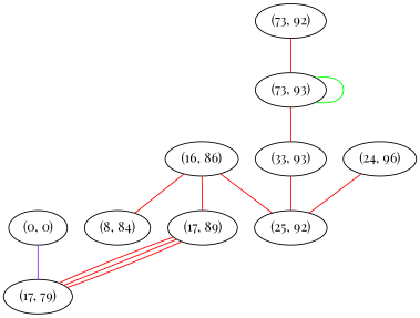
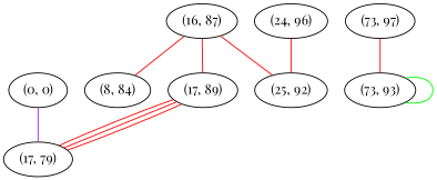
  graph {
    fontname="Playfair Display"
    node [fontname="Playfair Display"]
    edge [color=red fontname="Playfair Display" weight=1]
    "(0, 0)"
    "(17, 79)"
-   "(73, 97)" [label="(73, 92)"]
+   "(73, 97)"
    "(73, 93)"
-   "(33, 93)"
-   "(16, 87)" [label="(16, 86)"]
+   "(16, 87)"
    "(8, 84)"
    n8 [label="(17, 89)"]
    "(25, 92)"
    "(24, 96)"
    "(0, 0)" -- "(17, 79)" [color=purple weight=4]
    "(73, 97)" -- "(73, 93)"
    "(73, 93)" -- "(73, 93)" [color=green weight=2]
-   "(73, 93)" -- "(33, 93)"
-   "(33, 93)" -- "(25, 92)"
    "(16, 87)" -- "(8, 84)"
    "(16, 87)" -- n8
    "(16, 87)" -- "(25, 92)"
    n8 -- "(17, 79)"
    n8 -- "(17, 79)"
    n8 -- "(17, 79)"
    "(24, 96)" -- "(25, 92)"
  }
